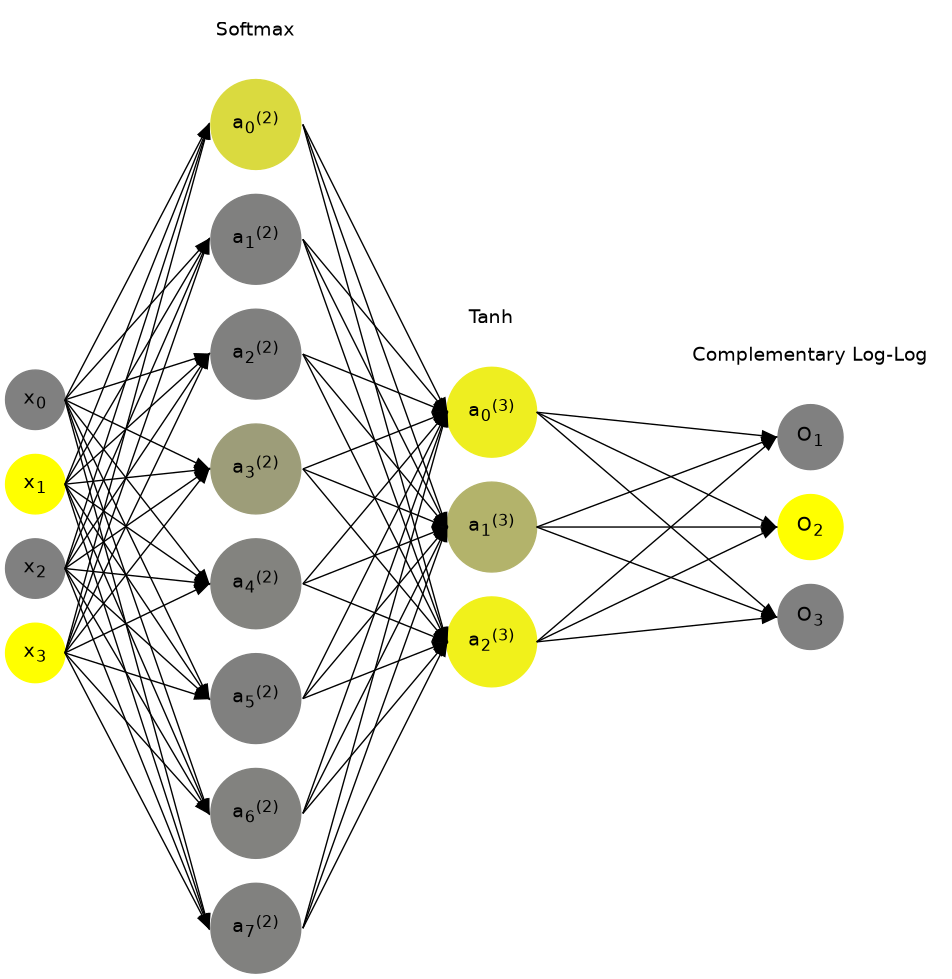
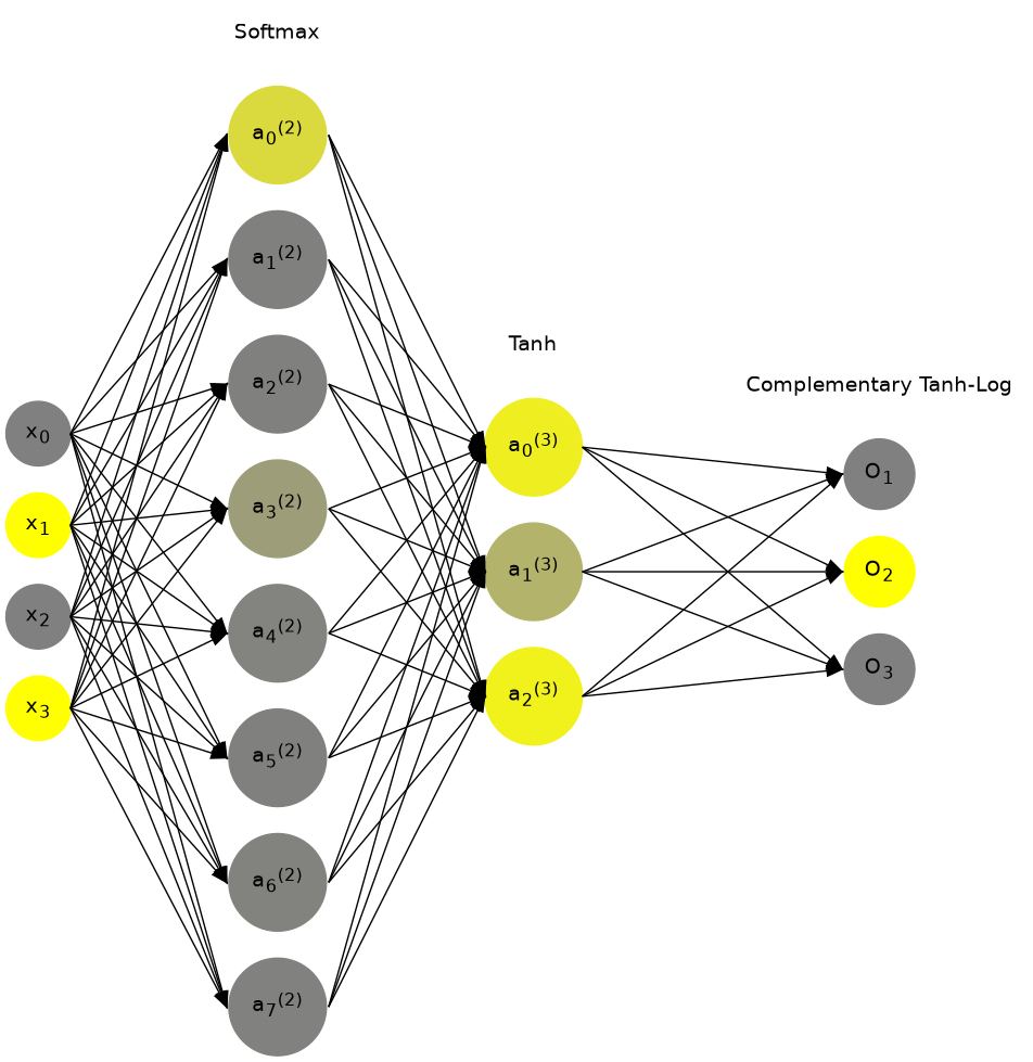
  digraph {
    rankdir=LR
    ranksep=1.4
    splines=false
    fontname="DejaVu Sans"
    node [color="0.1667, 0.0, 0.5" fillcolor="0.1667, 0.0, 0.5" shape=circle style=filled fontname="DejaVu Sans"]
    edge [headport=w style=solid tailport=e fontname="DejaVu Sans"]
    n1 [label=<x<sub>0</sub>>]
    n2 [color="0.1667, 1.0, 1.0" fillcolor="0.1667, 1.0, 1.0" label=<x<sub>1</sub>>]
    n3 [label=<x<sub>2</sub>>]
    n4 [color="0.1667, 1.0, 1.0" fillcolor="0.1667, 1.0, 1.0" label=<x<sub>3</sub>>]
    n5 [color="0.1667, 0.708299, 0.854150" fillcolor="0.1667, 0.708299, 0.854150" label=<a<sub>0</sub><sup>(2)</sup>>]
    n6 [color="0.1667, 0.000715, 0.500357" fillcolor="0.1667, 0.000715, 0.500357" label=<a<sub>1</sub><sup>(2)</sup>>]
    n7 [color="0.1667, 0.005750, 0.502875" fillcolor="0.1667, 0.005750, 0.502875" label=<a<sub>2</sub><sup>(2)</sup>>]
    n8 [color="0.1667, 0.228557, 0.614278" fillcolor="0.1667, 0.228557, 0.614278" label=<a<sub>3</sub><sup>(2)</sup>>]
    n9 [color="0.1667, 0.027454, 0.513727" fillcolor="0.1667, 0.027454, 0.513727" label=<a<sub>4</sub><sup>(2)</sup>>]
    n10 [color="0.1667, 0.000844, 0.500422" fillcolor="0.1667, 0.000844, 0.500422" label=<a<sub>5</sub><sup>(2)</sup>>]
    n11 [color="0.1667, 0.019657, 0.509829" fillcolor="0.1667, 0.019657, 0.509829" label=<a<sub>6</sub><sup>(2)</sup>>]
    n12 [color="0.1667, 0.008724, 0.504362" fillcolor="0.1667, 0.008724, 0.504362" label=<a<sub>7</sub><sup>(2)</sup>>]
    n13 [color="0.1667, 0.864703, 0.932351" fillcolor="0.1667, 0.864703, 0.932351" label=<a<sub>0</sub><sup>(3)</sup>>]
    n14 [color="0.1667, 0.403718, 0.701859" fillcolor="0.1667, 0.403718, 0.701859" label=<a<sub>1</sub><sup>(3)</sup>>]
    n15 [color="0.1667, 0.887102, 0.943551" fillcolor="0.1667, 0.887102, 0.943551" label=<a<sub>2</sub><sup>(3)</sup>>]
    n16 [label=<O<sub>1</sub>>]
    n17 [color="0.1667, 1.0, 1.0" fillcolor="0.1667, 1.0, 1.0" label=<O<sub>2</sub>>]
    n18 [label=<O<sub>3</sub>>]
    n19 [label=Softmax shape=plaintext color="" fillcolor="" style=""]
    n20 [label=Tanh shape=plaintext color="" fillcolor="" style=""]
-   n21 [label="Complementary Log-Log" shape=plaintext color="" fillcolor="" style=""]
+   n21 [label="Complementary Tanh-Log" shape=plaintext color="" fillcolor="" style=""]
    subgraph sub_1 {
      n1
    }
    subgraph sub_2 {
      n2
    }
    subgraph sub_3 {
      n3
    }
    subgraph sub_4 {
      n4
    }
    subgraph sub_5 {
      n5
    }
    subgraph sub_6 {
      n6
    }
    subgraph sub_7 {
      n7
    }
    subgraph sub_8 {
      n8
    }
    subgraph sub_9 {
      n9
    }
    subgraph sub_10 {
      n10
    }
    subgraph sub_11 {
      n11
    }
    subgraph sub_12 {
      n12
    }
    subgraph sub_13 {
      n13
    }
    subgraph sub_14 {
      n14
    }
    subgraph sub_15 {
      n15
    }
    subgraph sub_16 {
      n16
    }
    subgraph sub_17 {
      n17
    }
    subgraph sub_18 {
      n18
    }
    subgraph sub_19 {
      rank=same
      n1
      n2
      n3
      n4
    }
    subgraph sub_20 {
      rank=same
      n5
      n6
      n7
      n8
      n9
      n10
      n11
      n12
    }
    subgraph sub_21 {
      rank=same
      n13
      n14
      n15
    }
    subgraph sub_22 {
      rank=same
      n16
      n17
      n18
    }
    subgraph sub_23 {
      rank=same
      n5
      n19
    }
    subgraph sub_24 {
      rank=same
      n13
      n20
    }
    subgraph sub_25 {
      rank=same
      n16
      n21
    }
    n1 -> n2 [style=invis]
    n1 -> n5
    n1 -> n6
    n1 -> n7
    n1 -> n8
    n1 -> n9
    n1 -> n10
    n1 -> n11
    n1 -> n12
    n2 -> n3 [style=invis]
    n2 -> n5
    n2 -> n6
    n2 -> n7
    n2 -> n8
    n2 -> n9
    n2 -> n10
    n2 -> n11
    n2 -> n12
    n3 -> n4 [style=invis]
    n3 -> n5
    n3 -> n6
    n3 -> n7
    n3 -> n8
    n3 -> n9
    n3 -> n10
    n3 -> n11
    n3 -> n12
    n4 -> n5
    n4 -> n6
    n4 -> n7
    n4 -> n8
    n4 -> n9
    n4 -> n10
    n4 -> n11
    n4 -> n12
    n5 -> n6 [style=invis]
    n5 -> n13
    n5 -> n14
    n5 -> n15
    n6 -> n7 [style=invis]
    n6 -> n13
    n6 -> n14
    n6 -> n15
    n7 -> n8 [style=invis]
    n7 -> n13
    n7 -> n14
    n7 -> n15
    n8 -> n9 [style=invis]
    n8 -> n13
    n8 -> n14
    n8 -> n15
    n9 -> n10 [style=invis]
    n9 -> n13
    n9 -> n14
    n9 -> n15
    n10 -> n11 [style=invis]
    n10 -> n13
    n10 -> n14
    n10 -> n15
    n11 -> n12 [style=invis]
    n11 -> n13
    n11 -> n14
    n11 -> n15
    n12 -> n13
    n12 -> n14
    n12 -> n15
    n13 -> n14 [style=invis]
    n13 -> n16
    n13 -> n17
    n13 -> n18
    n14 -> n15 [style=invis]
    n14 -> n16
    n14 -> n17
    n14 -> n18
    n15 -> n16
    n15 -> n17
    n15 -> n18
    n16 -> n17 [style=invis]
    n17 -> n18 [style=invis]
    n19 -> n5 [style=invis]
    n20 -> n13 [style=invis]
    n21 -> n16 [style=invis]
  }
